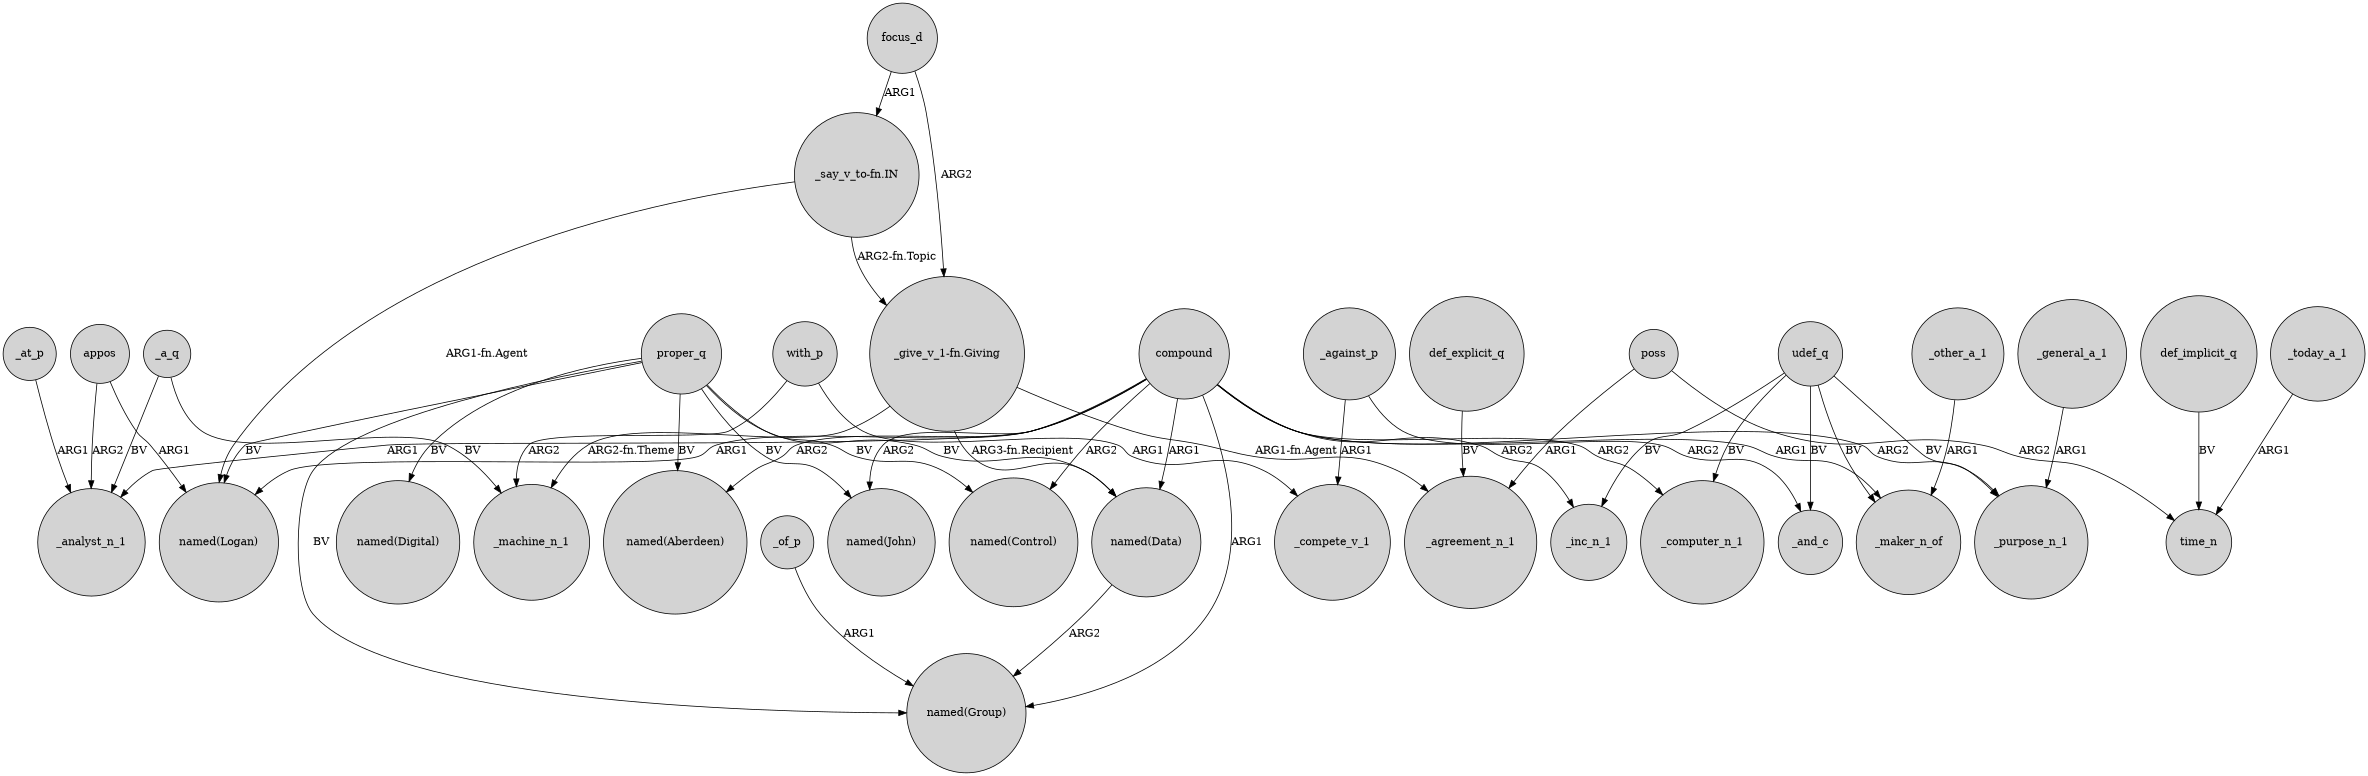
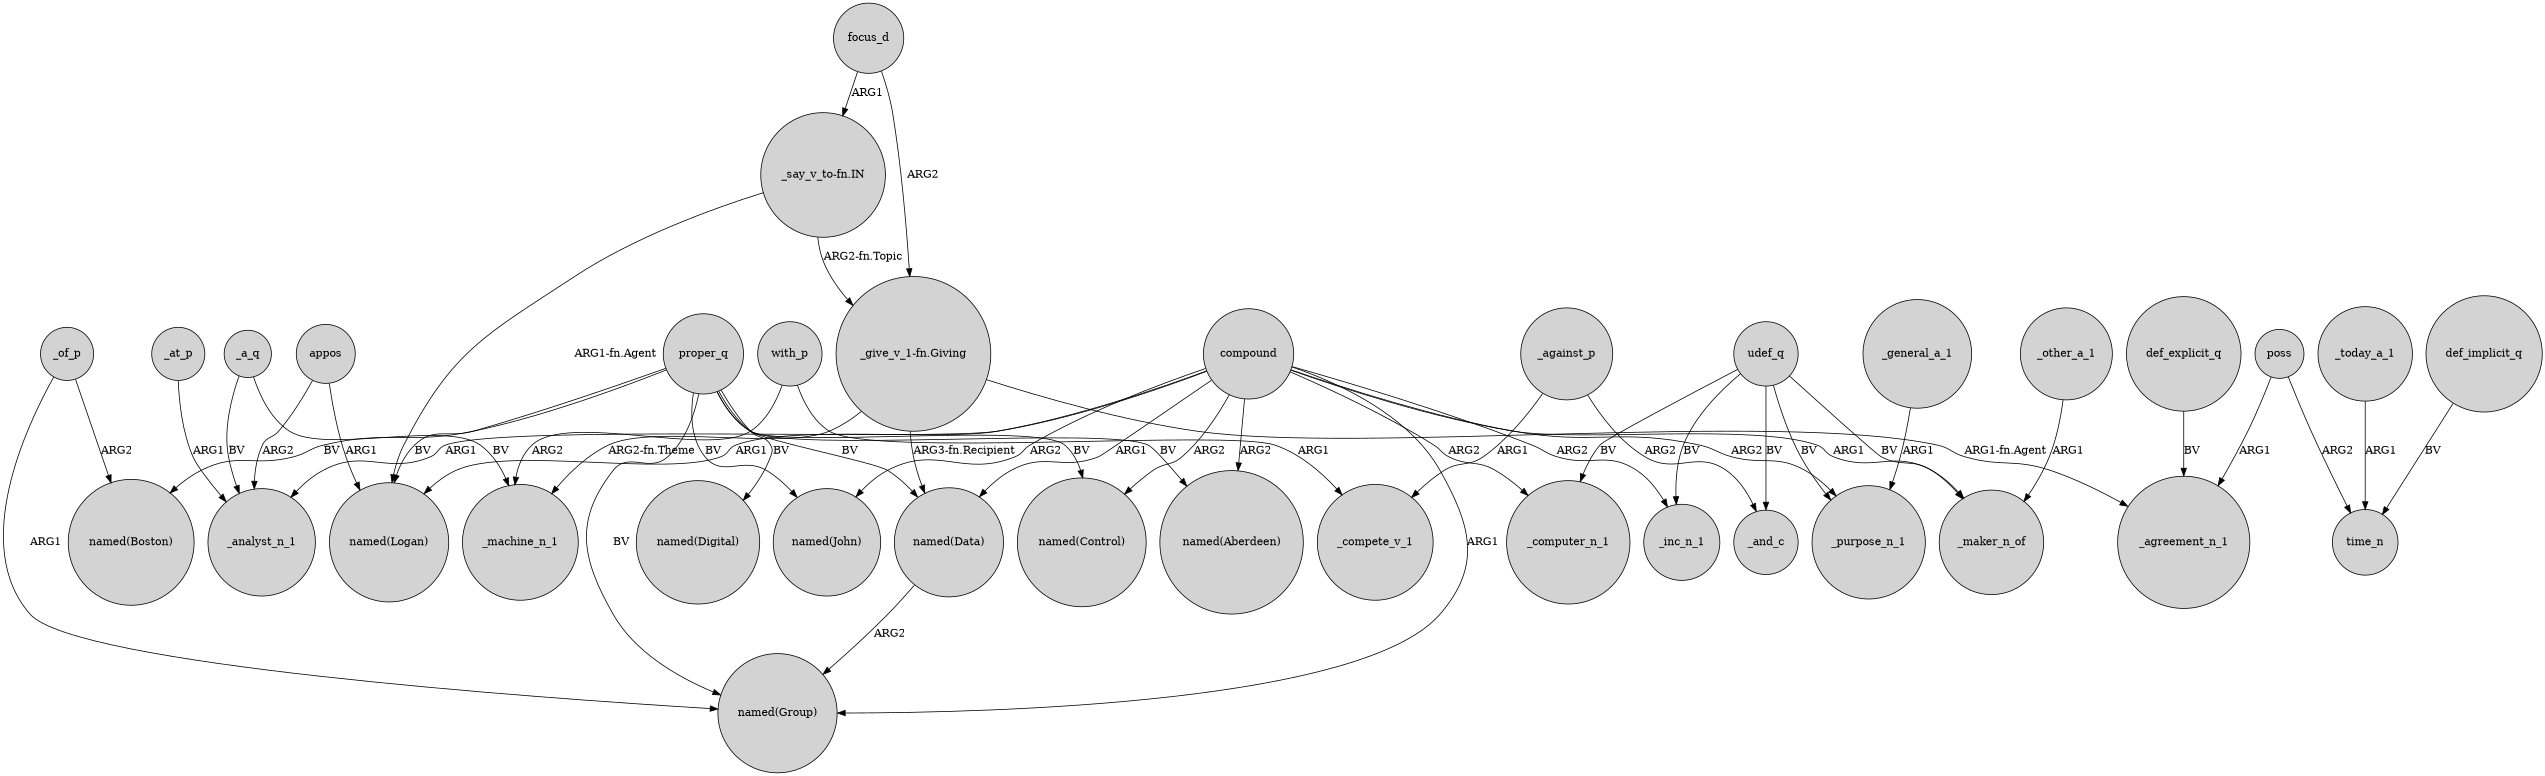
  digraph {
    node [shape=circle style=filled]
    compound
    "named(John)"
    "named(Logan)"
    _inc_n_1
    _purpose_n_1
    "named(Control)"
    _maker_n_of
    "named(Data)"
    _computer_n_1
    "named(Aberdeen)"
    "named(Group)"
    _analyst_n_1
    _of_p
+   "named(Boston)"
    _a_q
    _machine_n_1
    appos
    proper_q
    "named(Digital)"
    udef_q
    _and_c
    _today_a_1
    time_n
    def_implicit_q
    _general_a_1
    "_say_v_to-fn.IN"
    "_give_v_1-fn.Giving"
    _agreement_n_1
    poss
    _at_p
    _other_a_1
    def_explicit_q
    with_p
    _compete_v_1
    focus_d
    _against_p
    compound -> "named(John)" [label=ARG2]
    compound -> "named(Logan)" [label=ARG1]
    compound -> _inc_n_1 [label=ARG2]
    compound -> _purpose_n_1 [label=ARG2]
    compound -> "named(Control)" [label=ARG2]
    compound -> _maker_n_of [label=ARG1]
    compound -> "named(Data)" [label=ARG1]
    compound -> _computer_n_1 [label=ARG2]
    compound -> "named(Aberdeen)" [label=ARG2]
    compound -> "named(Group)" [label=ARG1]
    compound -> _analyst_n_1 [label=ARG1]
    "named(Data)" -> "named(Group)" [label=ARG2]
    _of_p -> "named(Group)" [label=ARG1]
+   _of_p -> "named(Boston)" [label=ARG2]
    _a_q -> _analyst_n_1 [label=BV]
    _a_q -> _machine_n_1 [label=BV]
    appos -> "named(Logan)" [label=ARG1]
    appos -> _analyst_n_1 [label=ARG2]
    proper_q -> "named(John)" [label=BV]
    proper_q -> "named(Logan)" [label=BV]
    proper_q -> "named(Control)" [label=BV]
    proper_q -> "named(Data)" [label=BV]
    proper_q -> "named(Aberdeen)" [label=BV]
    proper_q -> "named(Group)" [label=BV]
+   proper_q -> "named(Boston)" [label=BV]
    proper_q -> "named(Digital)" [label=BV]
    udef_q -> _inc_n_1 [label=BV]
    udef_q -> _purpose_n_1 [label=BV]
    udef_q -> _maker_n_of [label=BV]
    udef_q -> _computer_n_1 [label=BV]
    udef_q -> _and_c [label=BV]
    _today_a_1 -> time_n [label=ARG1]
    def_implicit_q -> time_n [label=BV]
    _general_a_1 -> _purpose_n_1 [label=ARG1]
    "_say_v_to-fn.IN" -> "named(Logan)" [label="ARG1-fn.Agent"]
    "_say_v_to-fn.IN" -> "_give_v_1-fn.Giving" [label="ARG2-fn.Topic"]
    "_give_v_1-fn.Giving" -> "named(Data)" [label="ARG3-fn.Recipient"]
    "_give_v_1-fn.Giving" -> _machine_n_1 [label="ARG2-fn.Theme"]
    "_give_v_1-fn.Giving" -> _agreement_n_1 [label="ARG1-fn.Agent"]
    poss -> time_n [label=ARG2]
    poss -> _agreement_n_1 [label=ARG1]
    _at_p -> _analyst_n_1 [label=ARG1]
    _other_a_1 -> _maker_n_of [label=ARG1]
    def_explicit_q -> _agreement_n_1 [label=BV]
    with_p -> _machine_n_1 [label=ARG2]
    with_p -> _compete_v_1 [label=ARG1]
    focus_d -> "_say_v_to-fn.IN" [label=ARG1]
    focus_d -> "_give_v_1-fn.Giving" [label=ARG2]
    _against_p -> _and_c [label=ARG2]
    _against_p -> _compete_v_1 [label=ARG1]
  }
